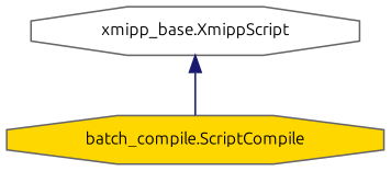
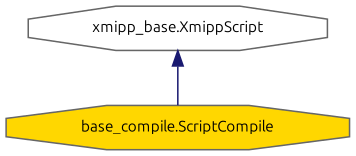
  digraph {
    fontname=Ubuntu
    node [color=gray40 fontname=Ubuntu fontsize=10 shape=octagon style=filled]
-   n1 [fillcolor=gold fontcolor=black height=0.2 label="batch_compile.ScriptCompile" width=0.4]
+   n1 [fillcolor=gold fontcolor=black height=0.2 label="base_compile.ScriptCompile" width=0.4]
    n2 [fillcolor=white height=0.2 label="xmipp_base.XmippScript" width=0.4]
    n2 -> n1 [color=midnightblue dir=back fontname=Ubuntu fontsize=10 labelfontname=Helvetica labelfontsize=10 style=solid]
  }
